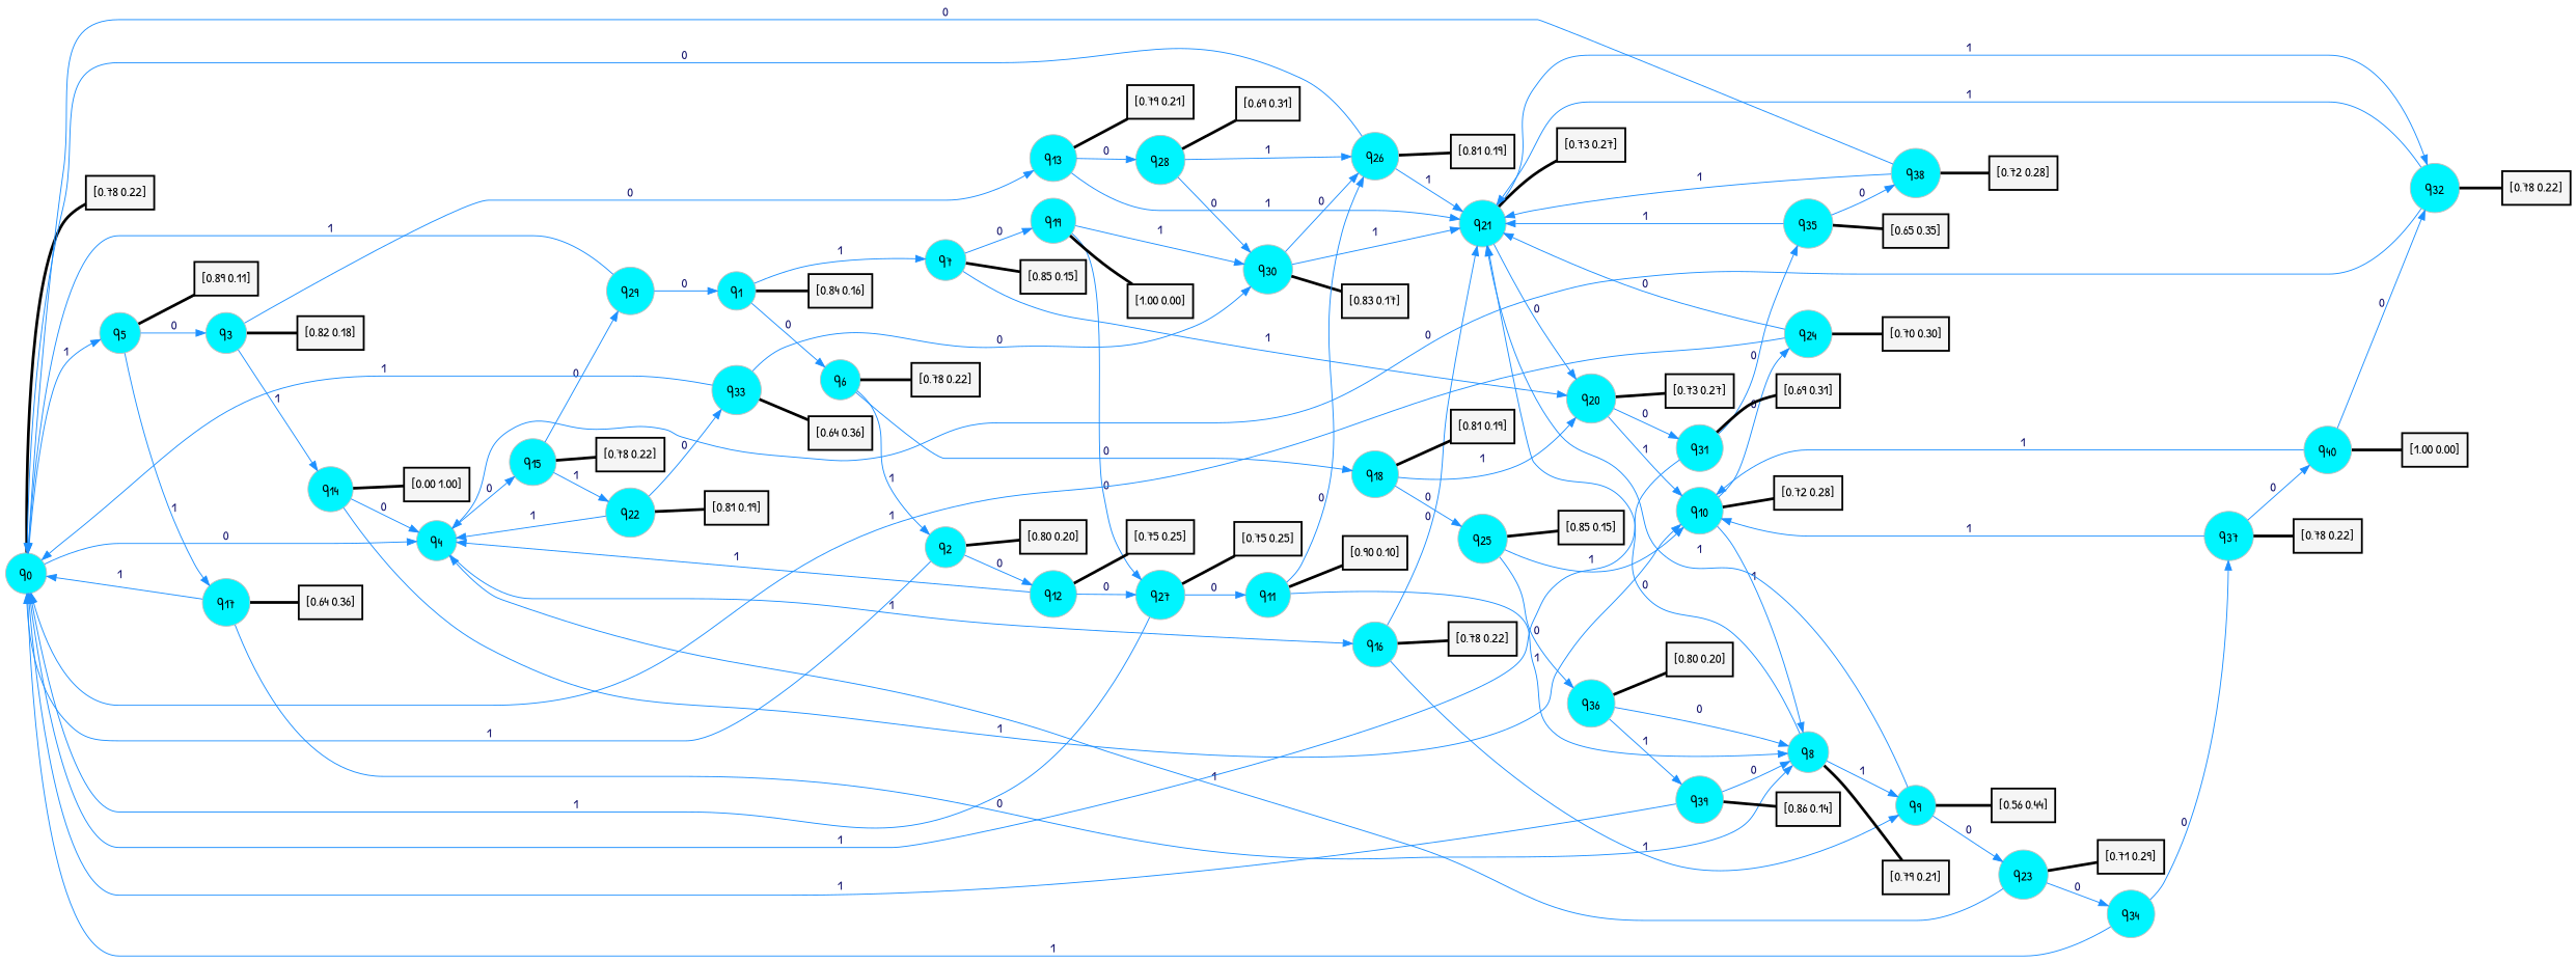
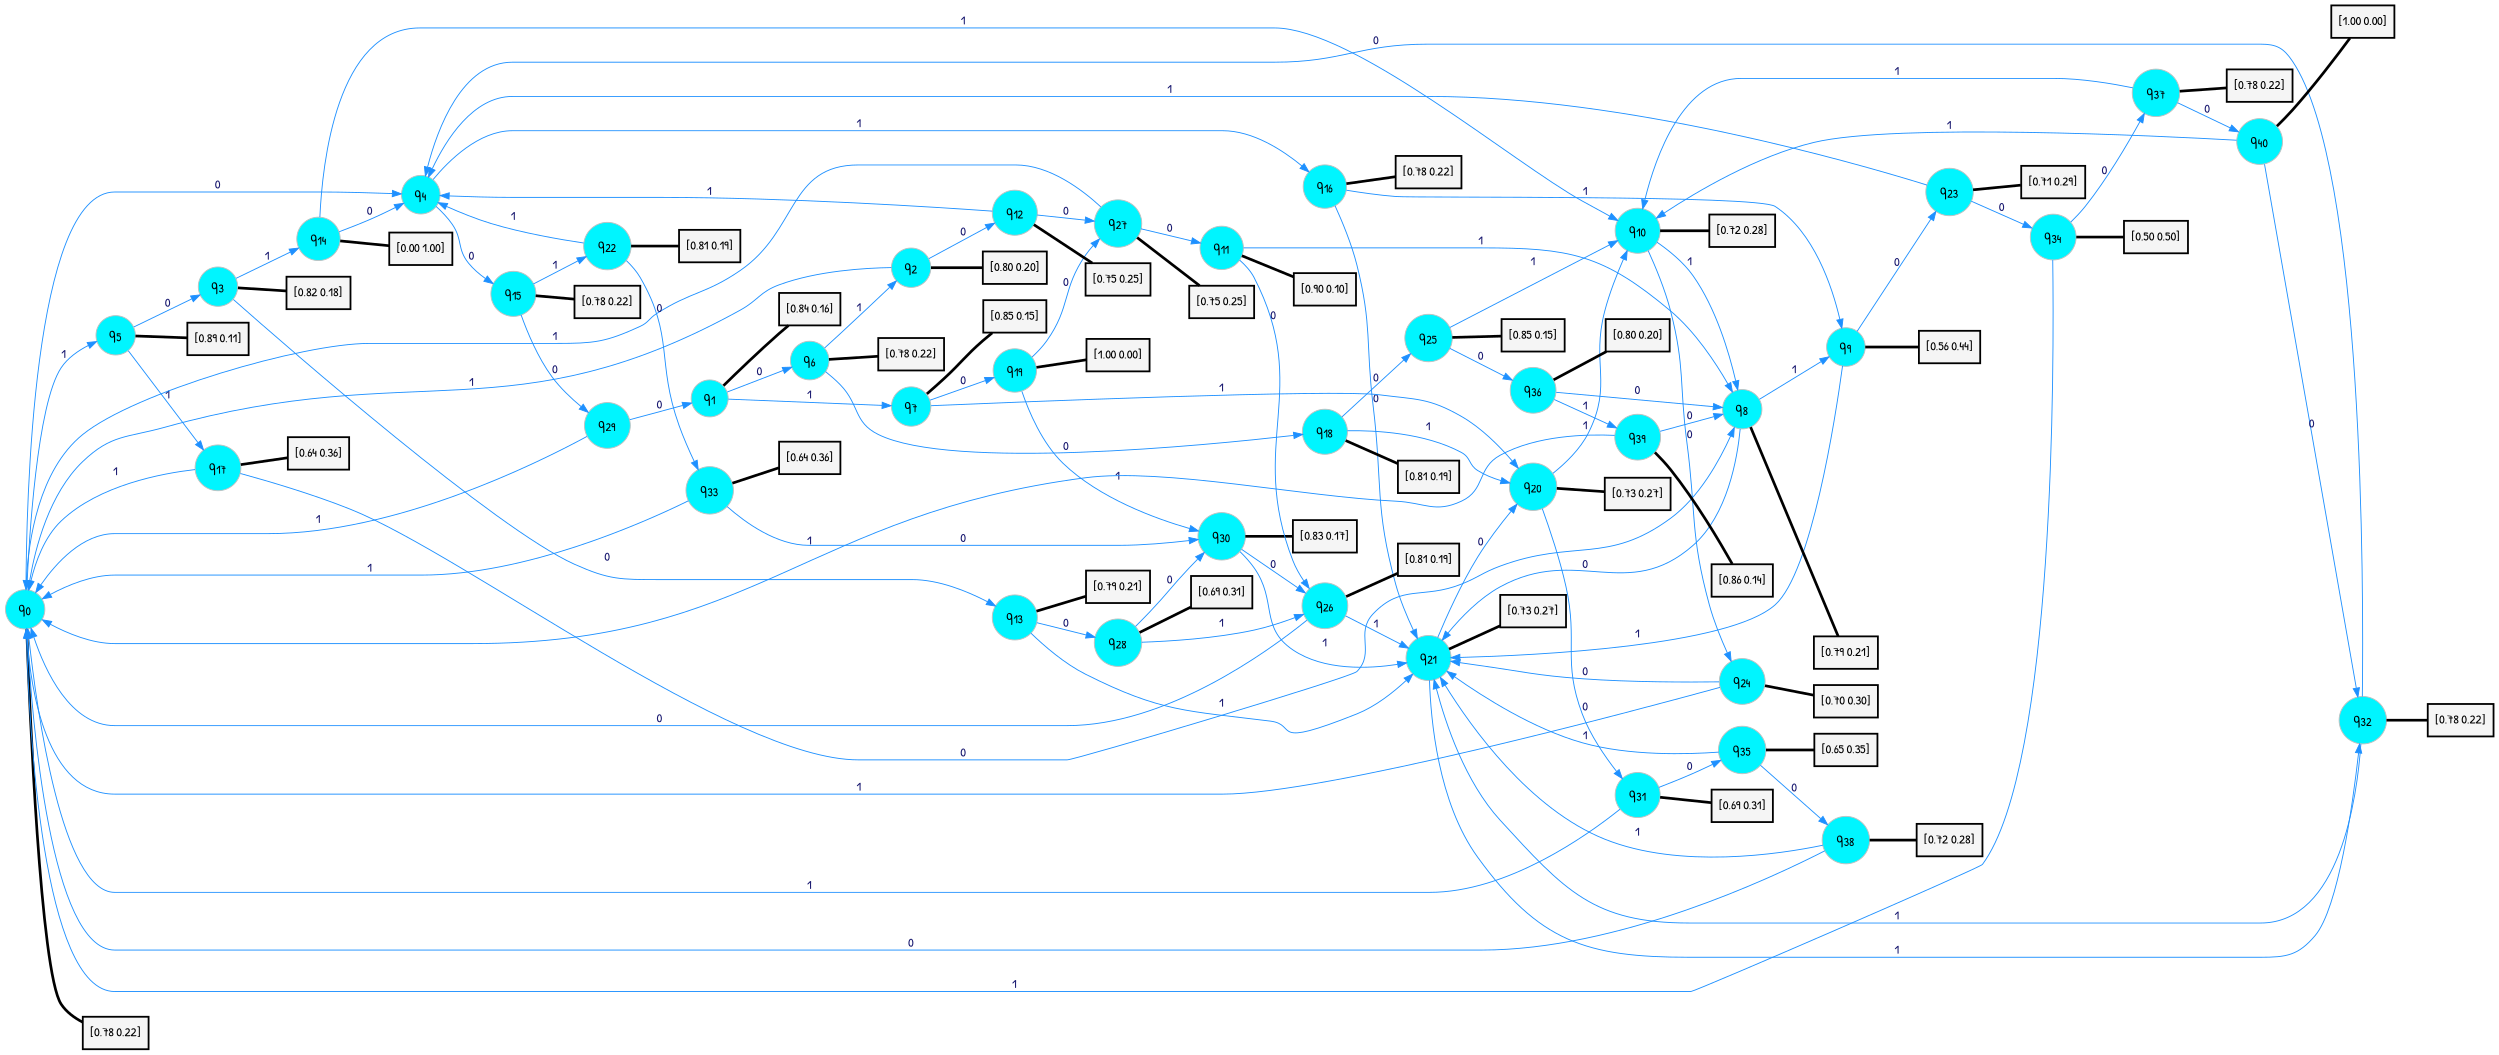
  digraph {
    fontname="Patrick Hand"
    rankdir=LR
    node [color=gray fillcolor=turquoise1 fontcolor=black fontname="Patrick Hand" fontsize=16 fontweight=bold shape=circle style=filled]
    edge [arrowsize=1 color=dodgerblue1 fontcolor=midnightblue fontname="Patrick Hand" fontweight=bold penwidth=1 style=solid weight=20]
    n1 [label=<q<SUB>0</SUB>>]
    n2 [label=<q<SUB>4</SUB>>]
    n3 [label=<q<SUB>5</SUB>>]
    n4 [color=black fillcolor=whitesmoke fontsize=14 label="[0.78 0.22]" penwidth=2 shape=box]
    n5 [label=<q<SUB>15</SUB>>]
    n6 [label=<q<SUB>16</SUB>>]
    n7 [label=<q<SUB>3</SUB>>]
    n8 [label=<q<SUB>17</SUB>>]
    n9 [color=black fillcolor=whitesmoke fontsize=14 label="[0.89 0.11]" penwidth=2 shape=box]
    n10 [label=<q<SUB>1</SUB>>]
    n11 [label=<q<SUB>6</SUB>>]
    n12 [label=<q<SUB>7</SUB>>]
    n13 [color=black fillcolor=whitesmoke fontsize=14 label="[0.84 0.16]" penwidth=2 shape=box]
    n14 [label=<q<SUB>2</SUB>>]
    n15 [label=<q<SUB>18</SUB>>]
    n16 [color=black fillcolor=whitesmoke fontsize=14 label="[0.78 0.22]" penwidth=2 shape=box]
    n17 [label=<q<SUB>19</SUB>>]
    n18 [label=<q<SUB>20</SUB>>]
    n19 [color=black fillcolor=whitesmoke fontsize=14 label="[0.85 0.15]" penwidth=2 shape=box]
    n20 [label=<q<SUB>12</SUB>>]
    n21 [color=black fillcolor=whitesmoke fontsize=14 label="[0.80 0.20]" penwidth=2 shape=box]
    n22 [label=<q<SUB>27</SUB>>]
    n23 [color=black fillcolor=whitesmoke fontsize=14 label="[0.75 0.25]" penwidth=2 shape=box]
    n24 [label=<q<SUB>13</SUB>>]
    n25 [label=<q<SUB>14</SUB>>]
    n26 [color=black fillcolor=whitesmoke fontsize=14 label="[0.82 0.18]" penwidth=2 shape=box]
    n27 [label=<q<SUB>21</SUB>>]
    n28 [label=<q<SUB>28</SUB>>]
    n29 [color=black fillcolor=whitesmoke fontsize=14 label="[0.79 0.21]" penwidth=2 shape=box]
    n30 [label=<q<SUB>10</SUB>>]
    n31 [color=black fillcolor=whitesmoke fontsize=14 label="[0.00 1.00]" penwidth=2 shape=box]
    n32 [label=<q<SUB>22</SUB>>]
    n33 [label=<q<SUB>29</SUB>>]
    n34 [color=black fillcolor=whitesmoke fontsize=14 label="[0.78 0.22]" penwidth=2 shape=box]
    n35 [label=<q<SUB>9</SUB>>]
    n36 [color=black fillcolor=whitesmoke fontsize=14 label="[0.78 0.22]" penwidth=2 shape=box]
    n37 [label=<q<SUB>8</SUB>>]
    n38 [color=black fillcolor=whitesmoke fontsize=14 label="[0.64 0.36]" penwidth=2 shape=box]
    n39 [label=<q<SUB>25</SUB>>]
    n40 [color=black fillcolor=whitesmoke fontsize=14 label="[0.81 0.19]" penwidth=2 shape=box]
    n41 [label=<q<SUB>30</SUB>>]
    n42 [color=black fillcolor=whitesmoke fontsize=14 label="[1.00 0.00]" penwidth=2 shape=box]
    n43 [label=<q<SUB>31</SUB>>]
    n44 [color=black fillcolor=whitesmoke fontsize=14 label="[0.73 0.27]" penwidth=2 shape=box]
    n45 [color=black fillcolor=whitesmoke fontsize=14 label="[0.79 0.21]" penwidth=2 shape=box]
    n46 [label=<q<SUB>23</SUB>>]
    n47 [color=black fillcolor=whitesmoke fontsize=14 label="[0.56 0.44]" penwidth=2 shape=box]
    n48 [label=<q<SUB>32</SUB>>]
    n49 [color=black fillcolor=whitesmoke fontsize=14 label="[0.73 0.27]" penwidth=2 shape=box]
    n50 [label=<q<SUB>34</SUB>>]
    n51 [color=black fillcolor=whitesmoke fontsize=14 label="[0.71 0.29]" penwidth=2 shape=box]
    n52 [label=<q<SUB>24</SUB>>]
    n53 [color=black fillcolor=whitesmoke fontsize=14 label="[0.72 0.28]" penwidth=2 shape=box]
    n54 [color=black fillcolor=whitesmoke fontsize=14 label="[0.70 0.30]" penwidth=2 shape=box]
    n55 [label=<q<SUB>11</SUB>>]
    n56 [label=<q<SUB>26</SUB>>]
    n57 [color=black fillcolor=whitesmoke fontsize=14 label="[0.90 0.10]" penwidth=2 shape=box]
    n58 [color=black fillcolor=whitesmoke fontsize=14 label="[0.81 0.19]" penwidth=2 shape=box]
    n59 [color=black fillcolor=whitesmoke fontsize=14 label="[0.75 0.25]" penwidth=2 shape=box]
    n60 [color=black fillcolor=whitesmoke fontsize=14 label="[0.69 0.31]" penwidth=2 shape=box]
    n61 [label=<q<SUB>33</SUB>>]
    n62 [color=black fillcolor=whitesmoke fontsize=14 label="[0.81 0.19]" penwidth=2 shape=box]
    n63 [label=<q<SUB>36</SUB>>]
    n64 [color=black fillcolor=whitesmoke fontsize=14 label="[0.85 0.15]" penwidth=2 shape=box]
    n65 [color=black fillcolor=whitesmoke fontsize=14 label="[0.83 0.17]" penwidth=2 shape=box]
    n66 [label=<q<SUB>35</SUB>>]
    n67 [color=black fillcolor=whitesmoke fontsize=14 label="[0.69 0.31]" penwidth=2 shape=box]
    n68 [color=black fillcolor=whitesmoke fontsize=14 label="[0.78 0.22]" penwidth=2 shape=box]
    n69 [color=black fillcolor=whitesmoke fontsize=14 label="[0.64 0.36]" penwidth=2 shape=box]
    n70 [label=<q<SUB>37</SUB>>]
+   n71 [color=black fillcolor=whitesmoke fontsize=14 label="[0.50 0.50]" penwidth=2 shape=box]
    n72 [label=<q<SUB>39</SUB>>]
    n73 [color=black fillcolor=whitesmoke fontsize=14 label="[0.80 0.20]" penwidth=2 shape=box]
    n74 [label=<q<SUB>38</SUB>>]
    n75 [color=black fillcolor=whitesmoke fontsize=14 label="[0.65 0.35]" penwidth=2 shape=box]
    n76 [label=<q<SUB>40</SUB>>]
    n77 [color=black fillcolor=whitesmoke fontsize=14 label="[0.78 0.22]" penwidth=2 shape=box]
    n78 [color=black fillcolor=whitesmoke fontsize=14 label="[0.72 0.28]" penwidth=2 shape=box]
    n79 [color=black fillcolor=whitesmoke fontsize=14 label="[0.86 0.14]" penwidth=2 shape=box]
    n80 [color=black fillcolor=whitesmoke fontsize=14 label="[1.00 0.00]" penwidth=2 shape=box]
    n1 -> n2 [label=0]
    n1 -> n3 [label=1]
    n1 -> n4 [arrowhead=none color=black penwidth=3]
    n2 -> n5 [label=0]
    n2 -> n6 [label=1]
    n3 -> n7 [label=0]
    n3 -> n8 [label=1]
    n3 -> n9 [arrowhead=none color=black penwidth=3]
    n5 -> n32 [label=1]
    n5 -> n33 [label=0]
    n5 -> n34 [arrowhead=none color=black penwidth=3]
    n6 -> n27 [label=0]
    n6 -> n35 [label=1]
    n6 -> n36 [arrowhead=none color=black penwidth=3]
    n7 -> n24 [label=0]
    n7 -> n25 [label=1]
    n7 -> n26 [arrowhead=none color=black penwidth=3]
    n8 -> n1 [label=1]
    n8 -> n37 [label=0]
    n8 -> n38 [arrowhead=none color=black penwidth=3]
    n10 -> n11 [label=0]
    n10 -> n12 [label=1]
    n10 -> n13 [arrowhead=none color=black penwidth=3]
    n11 -> n14 [label=1]
    n11 -> n15 [label=0]
    n11 -> n16 [arrowhead=none color=black penwidth=3]
    n12 -> n17 [label=0]
    n12 -> n18 [label=1]
    n12 -> n19 [arrowhead=none color=black penwidth=3]
    n14 -> n1 [label=1]
    n14 -> n20 [label=0]
    n14 -> n21 [arrowhead=none color=black penwidth=3]
    n15 -> n18 [label=1]
    n15 -> n39 [label=0]
    n15 -> n40 [arrowhead=none color=black penwidth=3]
    n17 -> n22 [label=0]
    n17 -> n41 [label=1]
    n17 -> n42 [arrowhead=none color=black penwidth=3]
    n18 -> n30 [label=1]
    n18 -> n43 [label=0]
    n18 -> n44 [arrowhead=none color=black penwidth=3]
    n20 -> n2 [label=1]
    n20 -> n22 [label=0]
    n20 -> n23 [arrowhead=none color=black penwidth=3]
    n22 -> n1 [label=1]
    n22 -> n55 [label=0]
    n22 -> n59 [arrowhead=none color=black penwidth=3]
    n24 -> n27 [label=1]
    n24 -> n28 [label=0]
    n24 -> n29 [arrowhead=none color=black penwidth=3]
    n25 -> n2 [label=0]
    n25 -> n30 [label=1]
    n25 -> n31 [arrowhead=none color=black penwidth=3]
    n27 -> n18 [label=0]
    n27 -> n48 [label=1]
    n27 -> n49 [arrowhead=none color=black penwidth=3]
    n28 -> n41 [label=0]
    n28 -> n56 [label=1]
    n28 -> n60 [arrowhead=none color=black penwidth=3]
    n30 -> n37 [label=1]
    n30 -> n52 [label=0]
    n30 -> n53 [arrowhead=none color=black penwidth=3]
    n32 -> n2 [label=1]
    n32 -> n61 [label=0]
    n32 -> n62 [arrowhead=none color=black penwidth=3]
    n33 -> n1 [label=1]
    n33 -> n10 [label=0]
    n35 -> n27 [label=1]
    n35 -> n46 [label=0]
    n35 -> n47 [arrowhead=none color=black penwidth=3]
    n37 -> n27 [label=0]
    n37 -> n35 [label=1]
    n37 -> n45 [arrowhead=none color=black penwidth=3]
    n39 -> n30 [label=1]
    n39 -> n63 [label=0]
    n39 -> n64 [arrowhead=none color=black penwidth=3]
    n41 -> n27 [label=1]
    n41 -> n56 [label=0]
    n41 -> n65 [arrowhead=none color=black penwidth=3]
    n43 -> n1 [label=1]
    n43 -> n66 [label=0]
    n43 -> n67 [arrowhead=none color=black penwidth=3]
    n46 -> n2 [label=1]
    n46 -> n50 [label=0]
    n46 -> n51 [arrowhead=none color=black penwidth=3]
    n48 -> n2 [label=0]
    n48 -> n27 [label=1]
    n48 -> n68 [arrowhead=none color=black penwidth=3]
    n50 -> n1 [label=1]
    n50 -> n70 [label=0]
+   n50 -> n71 [arrowhead=none color=black penwidth=3]
    n52 -> n1 [label=1]
    n52 -> n27 [label=0]
    n52 -> n54 [arrowhead=none color=black penwidth=3]
    n55 -> n37 [label=1]
    n55 -> n56 [label=0]
    n55 -> n57 [arrowhead=none color=black penwidth=3]
    n56 -> n1 [label=0]
    n56 -> n27 [label=1]
    n56 -> n58 [arrowhead=none color=black penwidth=3]
    n61 -> n1 [label=1]
    n61 -> n41 [label=0]
    n61 -> n69 [arrowhead=none color=black penwidth=3]
    n63 -> n37 [label=0]
    n63 -> n72 [label=1]
    n63 -> n73 [arrowhead=none color=black penwidth=3]
    n66 -> n27 [label=1]
    n66 -> n74 [label=0]
    n66 -> n75 [arrowhead=none color=black penwidth=3]
    n70 -> n30 [label=1]
    n70 -> n76 [label=0]
    n70 -> n77 [arrowhead=none color=black penwidth=3]
    n72 -> n1 [label=1]
    n72 -> n37 [label=0]
    n72 -> n79 [arrowhead=none color=black penwidth=3]
    n74 -> n1 [label=0]
    n74 -> n27 [label=1]
    n74 -> n78 [arrowhead=none color=black penwidth=3]
    n76 -> n30 [label=1]
    n76 -> n48 [label=0]
    n76 -> n80 [arrowhead=none color=black penwidth=3]
  }
